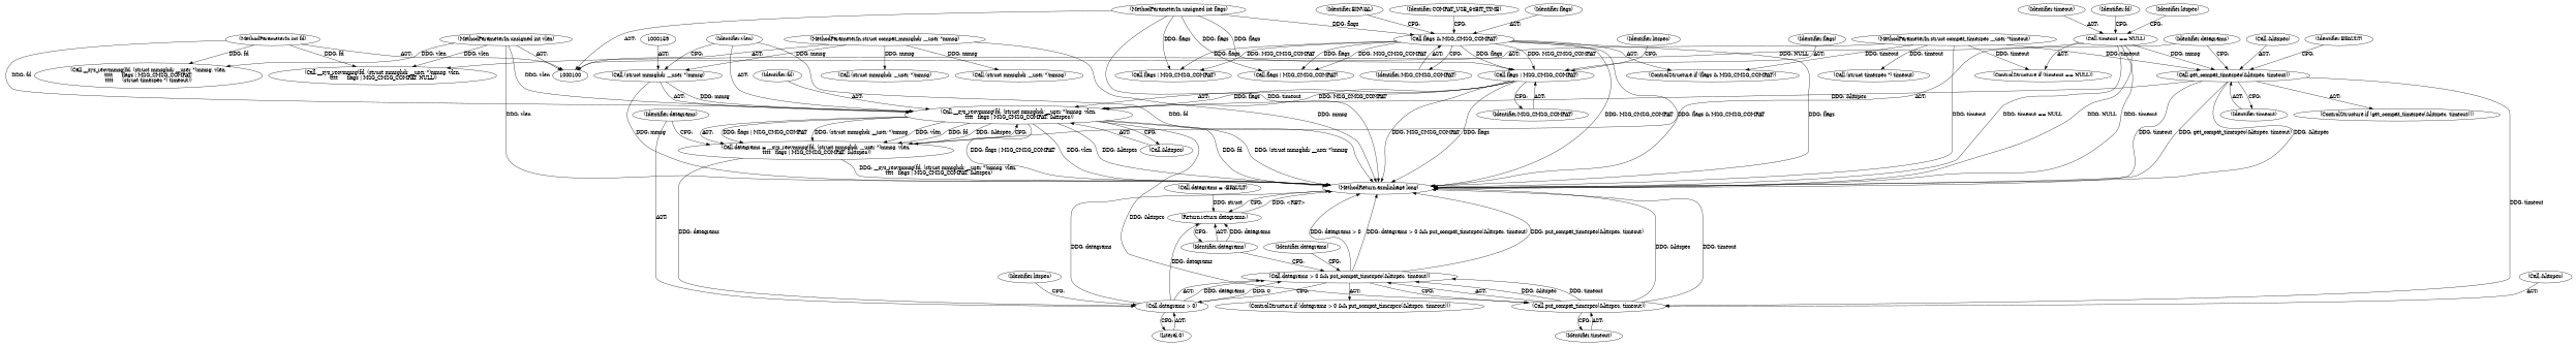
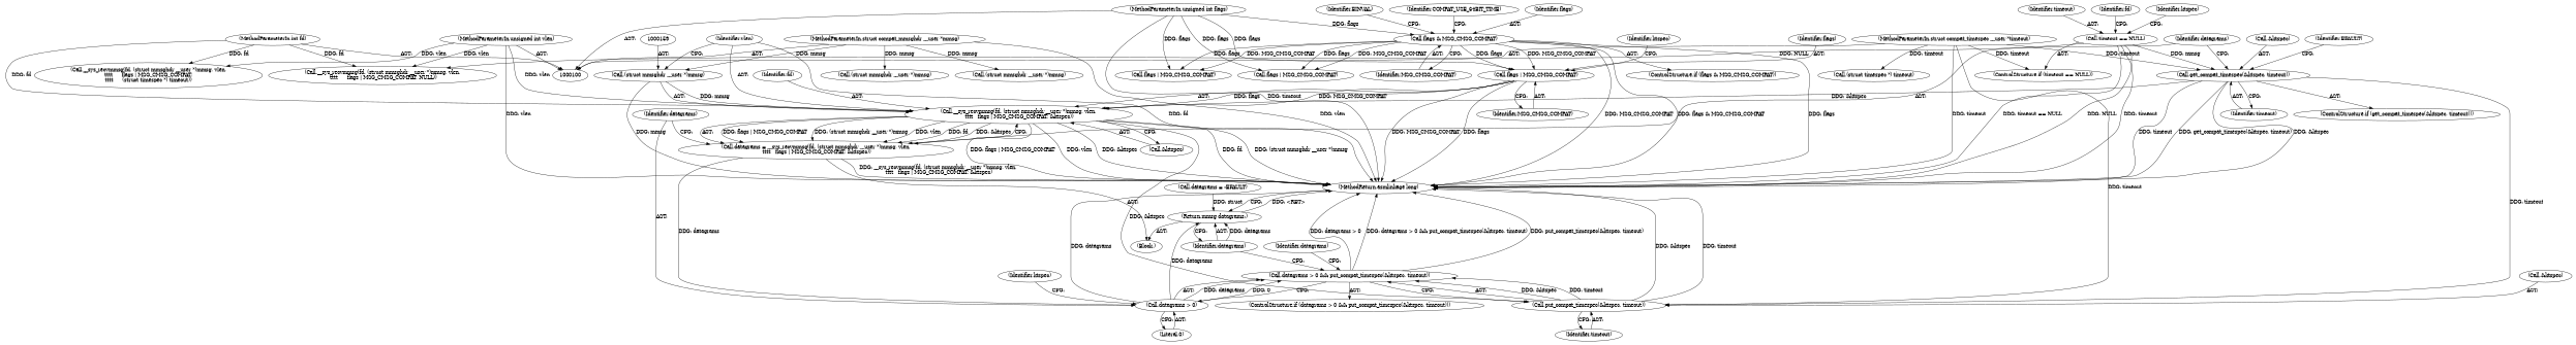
  digraph {
    n1 [label="(Call,__sys_recvmmsg(fd, (struct mmsghdr __user *)mmsg, vlen,\n \t\t\t\t   flags | MSG_CMSG_COMPAT, &ktspec))"]
    n2 [label="(Call,datagrams = __sys_recvmmsg(fd, (struct mmsghdr __user *)mmsg, vlen,\n \t\t\t\t   flags | MSG_CMSG_COMPAT, &ktspec))"]
    n3 [label="(Call,put_compat_timespec(&ktspec, timeout))"]
    n4 [label="(MethodReturn,asmlinkage long)"]
    n5 [label="(Call,&ktspec)"]
    n6 [label="(Call,datagrams > 0)"]
+   n7 [label="(Block,)"]
    n8 [label="(Call,datagrams > 0 && put_compat_timespec(&ktspec, timeout))"]
    n9 [label="(Identifier,timeout)"]
-   n10 [label="(Return,return datagrams;)"]
+   n10 [label="(Return,mmsg datagrams;)"]
    n11 [label="(MethodParameterIn,int fd)"]
    n12 [label="(Call,__sys_recvmmsg(fd, (struct mmsghdr __user *)mmsg, vlen,\n\t\t\t\t      flags | MSG_CMSG_COMPAT,\n\t\t\t\t      (struct timespec *) timeout))"]
    n13 [label="(Call,__sys_recvmmsg(fd, (struct mmsghdr __user *)mmsg, vlen,\n \t\t\t\t      flags | MSG_CMSG_COMPAT, NULL))"]
    1000100
    n15 [label="(Call,(struct mmsghdr __user *)mmsg)"]
    n16 [label="(MethodParameterIn,struct compat_mmsghdr __user *mmsg)"]
    n17 [label="(Call,(struct mmsghdr __user *)mmsg)"]
    n18 [label="(Call,(struct mmsghdr __user *)mmsg)"]
    n19 [label="(MethodParameterIn,unsigned int vlen)"]
    n20 [label="(Call,flags | MSG_CMSG_COMPAT)"]
    n21 [label="(Identifier,MSG_CMSG_COMPAT)"]
    n22 [label="(Call,flags & MSG_CMSG_COMPAT)"]
    n23 [label="(Call,flags | MSG_CMSG_COMPAT)"]
    n24 [label="(Call,flags | MSG_CMSG_COMPAT)"]
    n25 [label="(Identifier,MSG_CMSG_COMPAT)"]
    n26 [label="(ControlStructure,if (flags & MSG_CMSG_COMPAT))"]
    n27 [label="(MethodParameterIn,unsigned int flags)"]
    n28 [label="(Call,get_compat_timespec(&ktspec, timeout))"]
    n29 [label="(Identifier,timeout)"]
    n30 [label="(ControlStructure,if (get_compat_timespec(&ktspec, timeout)))"]
    n31 [label="(Call,timeout == NULL)"]
    n32 [label="(ControlStructure,if (timeout == NULL))"]
    n33 [label="(MethodParameterIn,struct compat_timespec __user *timeout)"]
    n34 [label="(Call,(struct timespec *) timeout)"]
    n35 [label="(Literal,0)"]
    n36 [label="(ControlStructure,if (datagrams > 0 && put_compat_timespec(&ktspec, timeout)))"]
    n37 [label="(Identifier,datagrams)"]
    n38 [label="(Identifier,timeout)"]
    n39 [label="(Call,&ktspec)"]
    n40 [label="(Identifier,vlen)"]
    n41 [label="(Identifier,datagrams)"]
    n42 [label="(Identifier,fd)"]
    n43 [label="(Identifier,ktspec)"]
    n44 [label="(Identifier,EINVAL)"]
    n45 [label="(Identifier,datagrams)"]
    n46 [label="(Identifier,ktspec)"]
    n47 [label="(Identifier,fd)"]
    n48 [label="(Identifier,COMPAT_USE_64BIT_TIME)"]
    n49 [label="(Call,datagrams = -EFAULT)"]
    n50 [label="(Identifier,datagrams)"]
    n51 [label="(Identifier,flags)"]
    n52 [label="(Call,&ktspec)"]
    n53 [label="(Identifier,flags)"]
    n54 [label="(Identifier,EFAULT)"]
    n55 [label="(Identifier,ktspec)"]
    1000159
    n1 -> n2 [label="AST: "]
    n1 -> n2 [label="DDG: flags | MSG_CMSG_COMPAT"]
    n1 -> n2 [label="DDG: (struct mmsghdr __user *)mmsg"]
    n1 -> n2 [label="DDG: vlen"]
    n1 -> n2 [label="DDG: fd"]
    n1 -> n2 [label="DDG: &ktspec"]
    n1 -> n3 [label="DDG: &ktspec"]
    n1 -> n4 [label="DDG: fd"]
    n1 -> n4 [label="DDG: (struct mmsghdr __user *)mmsg"]
    n1 -> n4 [label="DDG: flags | MSG_CMSG_COMPAT"]
    n1 -> n4 [label="DDG: vlen"]
    n1 -> n4 [label="DDG: &ktspec"]
    n1 -> n5 [label="CFG: "]
    n2 -> n1 [label="CFG: "]
    n2 -> n4 [label="DDG: __sys_recvmmsg(fd, (struct mmsghdr __user *)mmsg, vlen,\n \t\t\t\t   flags | MSG_CMSG_COMPAT, &ktspec)"]
    n2 -> n6 [label="DDG: datagrams"]
+   n2 -> n7 [label="AST: "]
    n3 -> n4 [label="DDG: &ktspec"]
    n3 -> n4 [label="DDG: timeout"]
    n3 -> n8 [label="AST: "]
    n3 -> n8 [label="DDG: &ktspec"]
    n3 -> n8 [label="DDG: timeout"]
    n3 -> n9 [label="CFG: "]
    n4 -> n10 [label="CFG: "]
    n5 -> n1 [label="AST: "]
    n6 -> n4 [label="DDG: datagrams"]
    n6 -> n8 [label="AST: "]
    n6 -> n8 [label="DDG: datagrams"]
    n6 -> n8 [label="DDG: 0"]
    n6 -> n10 [label="DDG: datagrams"]
    n6 -> n35 [label="CFG: "]
    n8 -> n3 [label="CFG: "]
    n8 -> n4 [label="DDG: datagrams > 0"]
    n8 -> n4 [label="DDG: datagrams > 0 && put_compat_timespec(&ktspec, timeout)"]
    n8 -> n4 [label="DDG: put_compat_timespec(&ktspec, timeout)"]
    n8 -> n6 [label="CFG: "]
    n8 -> n36 [label="AST: "]
    n9 -> n3 [label="AST: "]
    n10 -> n4 [label="DDG: <RET>"]
+   n10 -> n7 [label="AST: "]
    n10 -> n37 [label="CFG: "]
    n11 -> n1 [label="DDG: fd"]
    n11 -> n12 [label="DDG: fd"]
    n11 -> n13 [label="DDG: fd"]
    n11 -> 1000100 [label="AST: "]
    n15 -> n1 [label="AST: "]
    n15 -> n1 [label="DDG: mmsg"]
    n15 -> n4 [label="DDG: mmsg"]
-   n16 -> n4 [label="DDG: mmsg"]
+   n16 -> n4 [label="DDG: vlen"]
    n16 -> 1000100 [label="AST: "]
    n16 -> n15 [label="DDG: mmsg"]
    n16 -> n17 [label="DDG: mmsg"]
    n16 -> n18 [label="DDG: mmsg"]
    n19 -> n1 [label="DDG: vlen"]
    n19 -> n4 [label="DDG: vlen"]
    n19 -> n12 [label="DDG: vlen"]
    n19 -> n13 [label="DDG: vlen"]
    n19 -> 1000100 [label="AST: "]
    n20 -> n1 [label="AST: "]
    n20 -> n1 [label="DDG: flags"]
    n20 -> n1 [label="DDG: MSG_CMSG_COMPAT"]
    n20 -> n4 [label="DDG: MSG_CMSG_COMPAT"]
    n20 -> n4 [label="DDG: flags"]
    n20 -> n21 [label="CFG: "]
    n21 -> n20 [label="AST: "]
    n22 -> n4 [label="DDG: MSG_CMSG_COMPAT"]
    n22 -> n4 [label="DDG: flags & MSG_CMSG_COMPAT"]
    n22 -> n4 [label="DDG: flags"]
    n22 -> n20 [label="DDG: flags"]
    n22 -> n20 [label="DDG: MSG_CMSG_COMPAT"]
    n22 -> n23 [label="DDG: flags"]
    n22 -> n23 [label="DDG: MSG_CMSG_COMPAT"]
    n22 -> n24 [label="DDG: flags"]
    n22 -> n24 [label="DDG: MSG_CMSG_COMPAT"]
    n22 -> n25 [label="CFG: "]
    n22 -> n26 [label="AST: "]
    n25 -> n22 [label="AST: "]
    n27 -> n4 [label="DDG: timeout"]
    n27 -> 1000100 [label="AST: "]
    n27 -> n20 [label="DDG: flags"]
    n27 -> n22 [label="DDG: flags"]
    n27 -> n23 [label="DDG: flags"]
    n27 -> n24 [label="DDG: flags"]
    n28 -> n1 [label="DDG: &ktspec"]
    n28 -> n3 [label="DDG: timeout"]
    n28 -> n4 [label="DDG: &ktspec"]
    n28 -> n4 [label="DDG: timeout"]
    n28 -> n4 [label="DDG: get_compat_timespec(&ktspec, timeout)"]
    n28 -> n29 [label="CFG: "]
    n28 -> n30 [label="AST: "]
    n29 -> n28 [label="AST: "]
    n31 -> n4 [label="DDG: timeout == NULL"]
    n31 -> n4 [label="DDG: NULL"]
    n31 -> n4 [label="DDG: timeout"]
    n31 -> n13 [label="DDG: NULL"]
    n31 -> n28 [label="DDG: mmsg"]
    n31 -> n32 [label="AST: "]
-   n33 -> n26 [label="DDG: timeout"]
+   n33 -> n3 [label="DDG: timeout"]
    n33 -> n4 [label="DDG: timeout"]
    n33 -> 1000100 [label="AST: "]
    n33 -> n28 [label="DDG: timeout"]
    n33 -> n32 [label="DDG: timeout"]
    n33 -> n34 [label="DDG: timeout"]
    n35 -> n6 [label="AST: "]
    n37 -> n8 [label="CFG: "]
    n37 -> n10 [label="AST: "]
    n37 -> n10 [label="DDG: datagrams"]
    n38 -> n31 [label="AST: "]
    n39 -> n3 [label="AST: "]
    n40 -> n1 [label="AST: "]
    n40 -> n4 [label="DDG: fd"]
    n40 -> n15 [label="CFG: "]
    n41 -> n8 [label="CFG: "]
    n42 -> n31 [label="CFG: "]
    n43 -> n20 [label="CFG: "]
    n44 -> n22 [label="CFG: "]
    n45 -> n2 [label="AST: "]
    n45 -> n28 [label="CFG: "]
    n46 -> n6 [label="CFG: "]
    n47 -> n1 [label="AST: "]
    n48 -> n22 [label="CFG: "]
    n49 -> n10 [label="DDG: struct"]
    n50 -> n2 [label="CFG: "]
    n50 -> n6 [label="AST: "]
    n51 -> n22 [label="AST: "]
    n52 -> n28 [label="AST: "]
    n53 -> n20 [label="AST: "]
    n54 -> n28 [label="CFG: "]
    n55 -> n31 [label="CFG: "]
    1000159 -> n15 [label="AST: "]
  }
